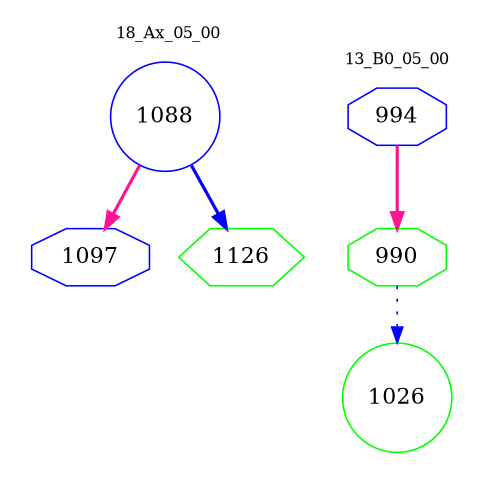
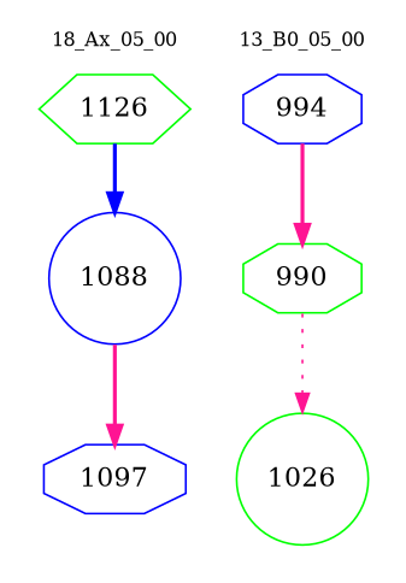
  digraph {
    node [color=blue shape=octagon]
    edge [color=deeppink style=bold]
    n1 [label=1088 shape=circle]
    n2 [label=1097]
    n3 [color=green label=1126 shape=hexagon]
    n4 [color=green label=990]
    n5 [label=994]
    n6 [color=green label=1026 shape=circle]
    subgraph cluster_1 {
      color=white
      fontsize=10
      label="18_Ax_05_00"
      n1
      n2
      n3
    }
    subgraph cluster_2 {
      color=white
      fontsize=10
      label="13_B0_05_00"
      n4
      n5
      n6
    }
    n1 -> n2
-   n1 -> n3 [color=blue]
-   n4 -> n6 [color=blue style=dotted]
+   n3 -> n1 [color=blue]
+   n4 -> n6 [style=dotted]
    n5 -> n4
  }
